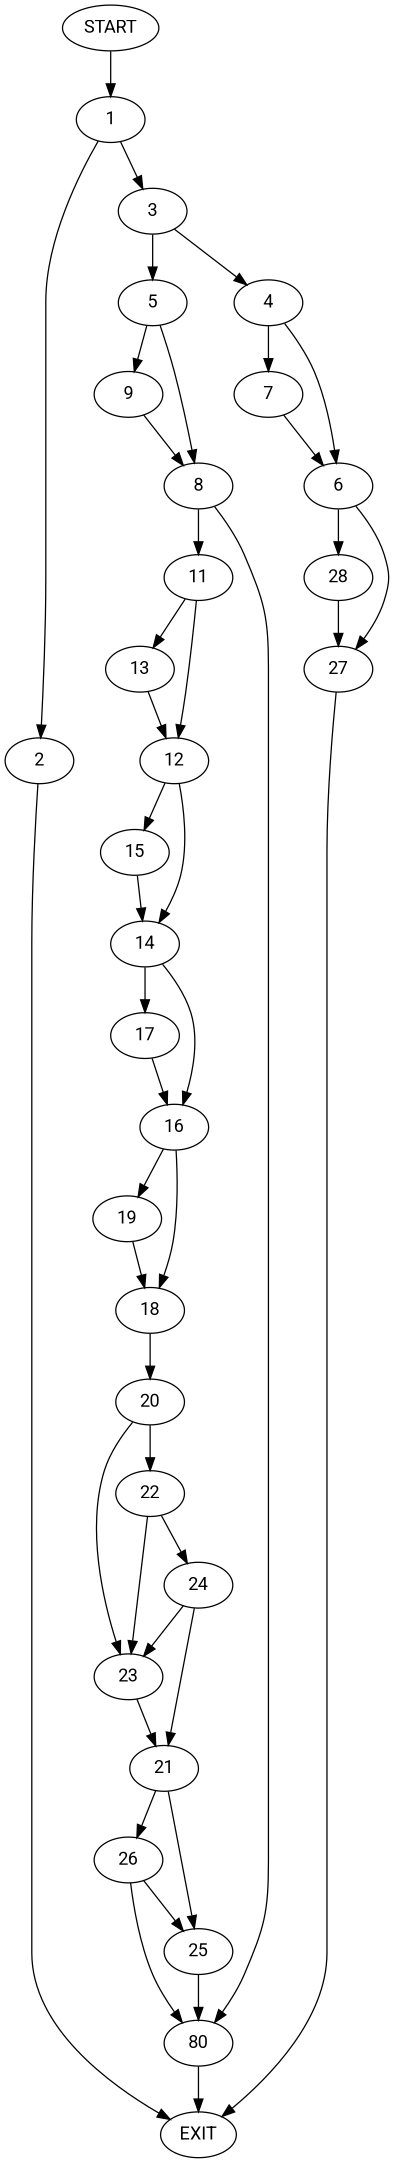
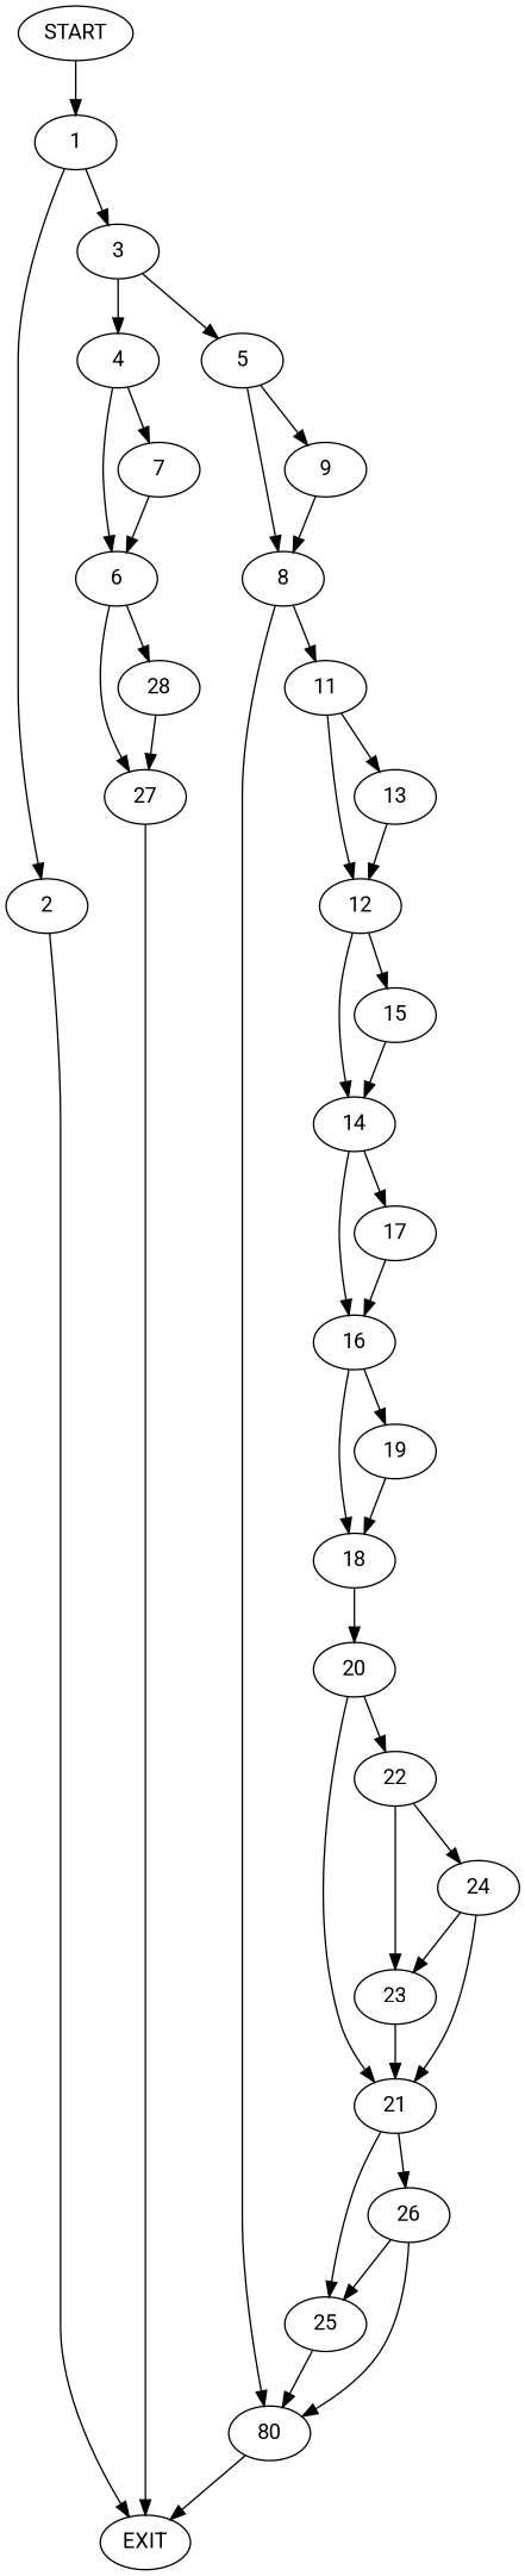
  digraph {
    fontname=Roboto
    node [fontname=Roboto]
    edge [fontname=Roboto]
    n1 [label=START]
    1
    2
    3
    n5 [label=EXIT]
    4
    5
    6
    7
    8
    9
    27
    28
    n14 [label=80]
    11
    12
    13
    14
    15
    16
    17
    18
    19
    20
    21
    22
    25
    26
    23
    24
    n1 -> 1
    1 -> 2
    1 -> 3
    2 -> n5
    3 -> 4
    3 -> 5
    4 -> 6
    4 -> 7
    5 -> 8
    5 -> 9
    6 -> 27
    6 -> 28
    7 -> 6
    8 -> n14
    8 -> 11
    9 -> 8
    27 -> n5
    28 -> 27
    n14 -> n5
    11 -> 12
    11 -> 13
    12 -> 14
    12 -> 15
    13 -> 12
    14 -> 16
    14 -> 17
    15 -> 14
    16 -> 18
    16 -> 19
    17 -> 16
    18 -> 20
    19 -> 18
-   20 -> 23
+   20 -> 21
    20 -> 22
    21 -> 25
    21 -> 26
    22 -> 23
    22 -> 24
    25 -> n14
    26 -> n14
    26 -> 25
    23 -> 21
    24 -> 21
    24 -> 23
  }
